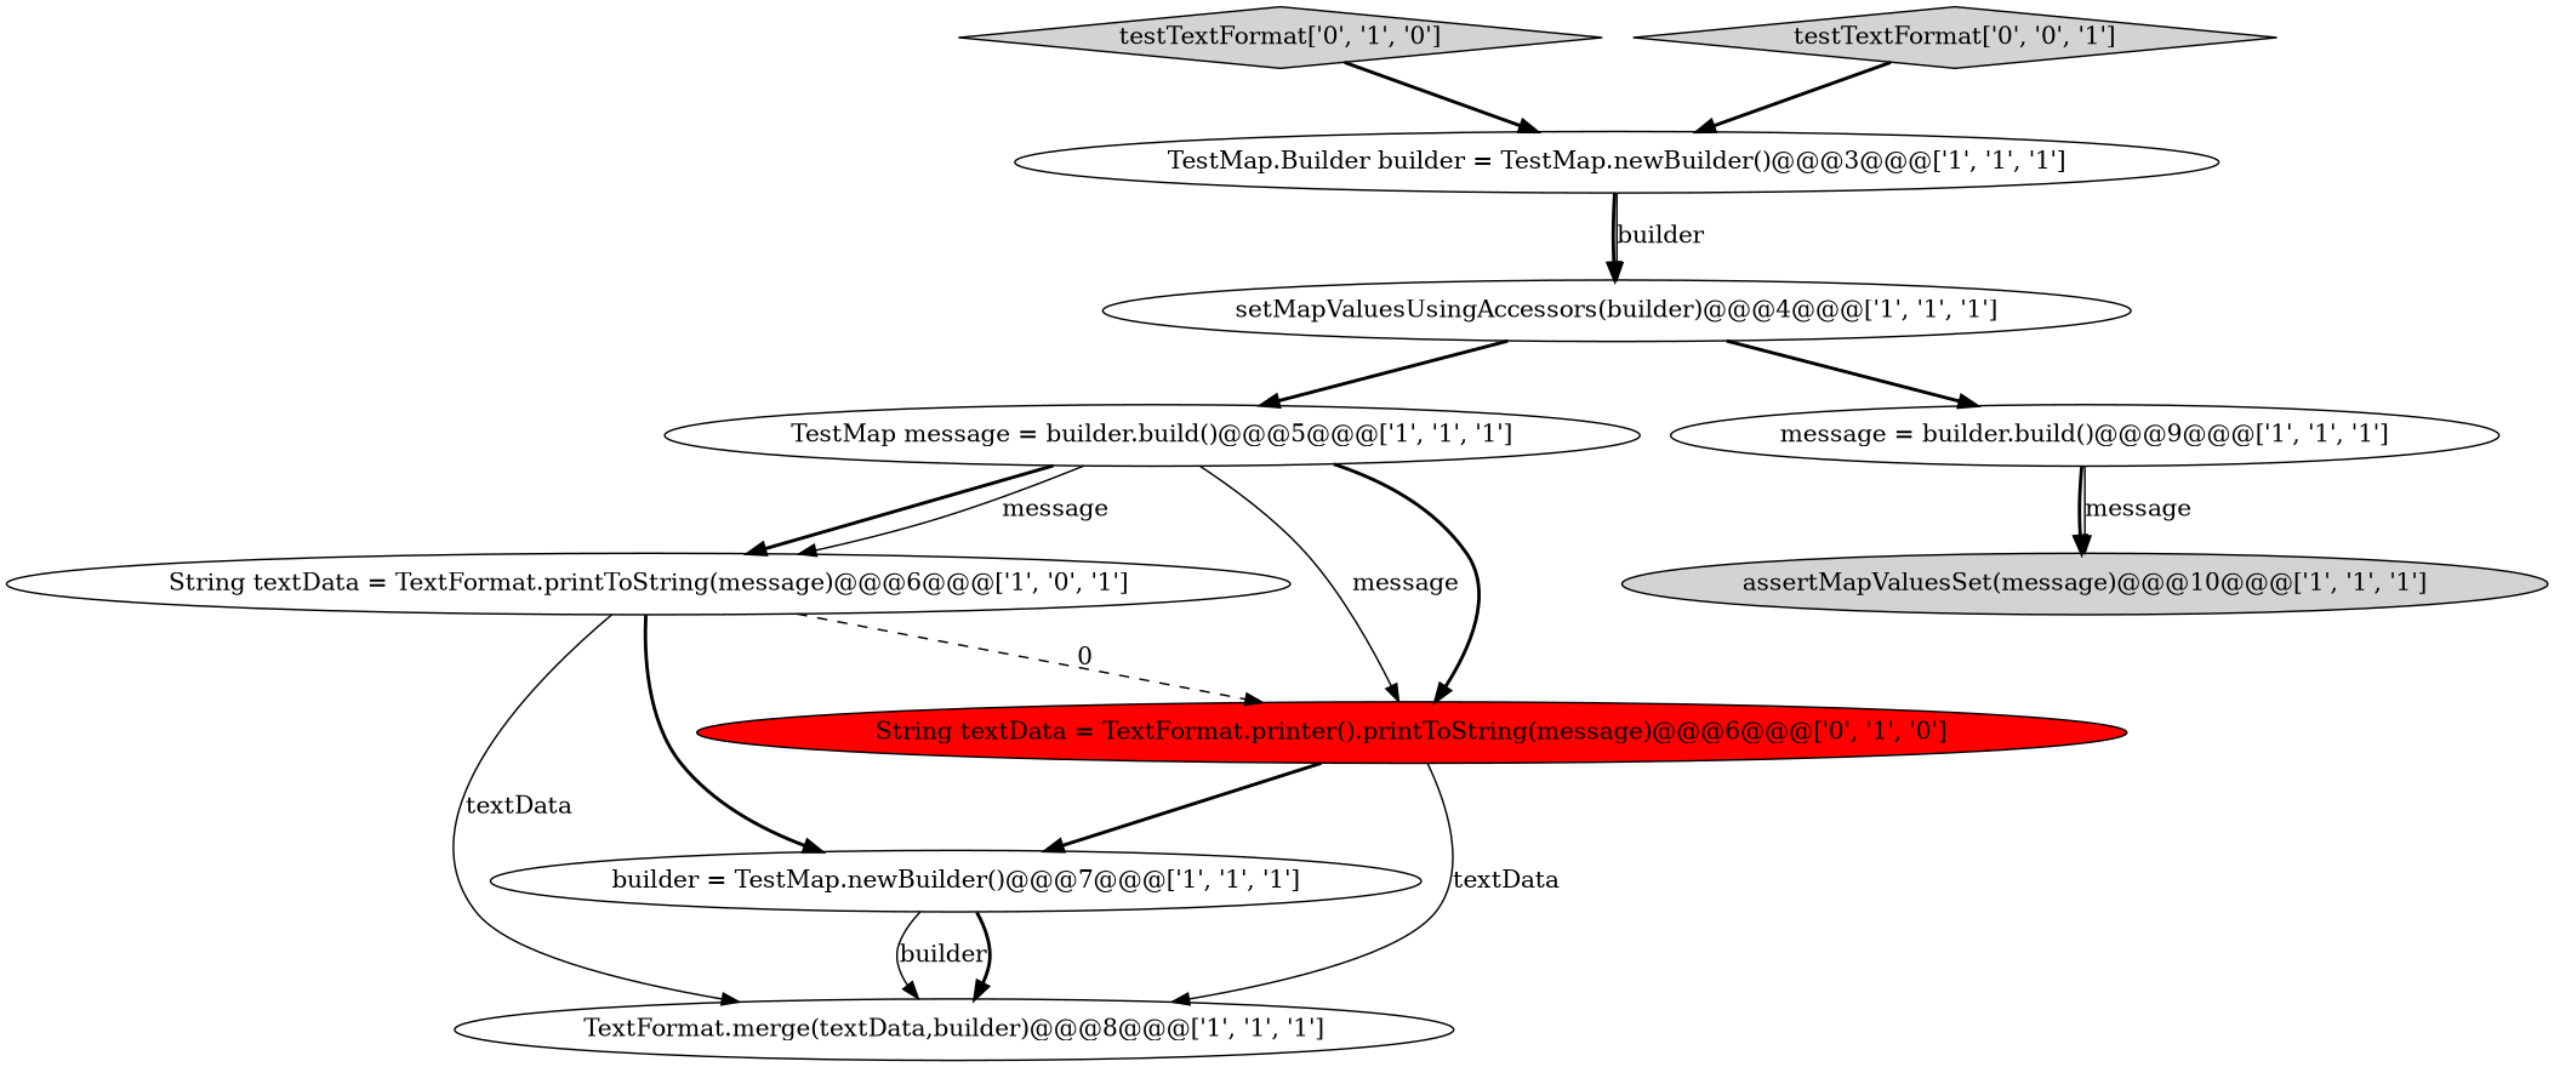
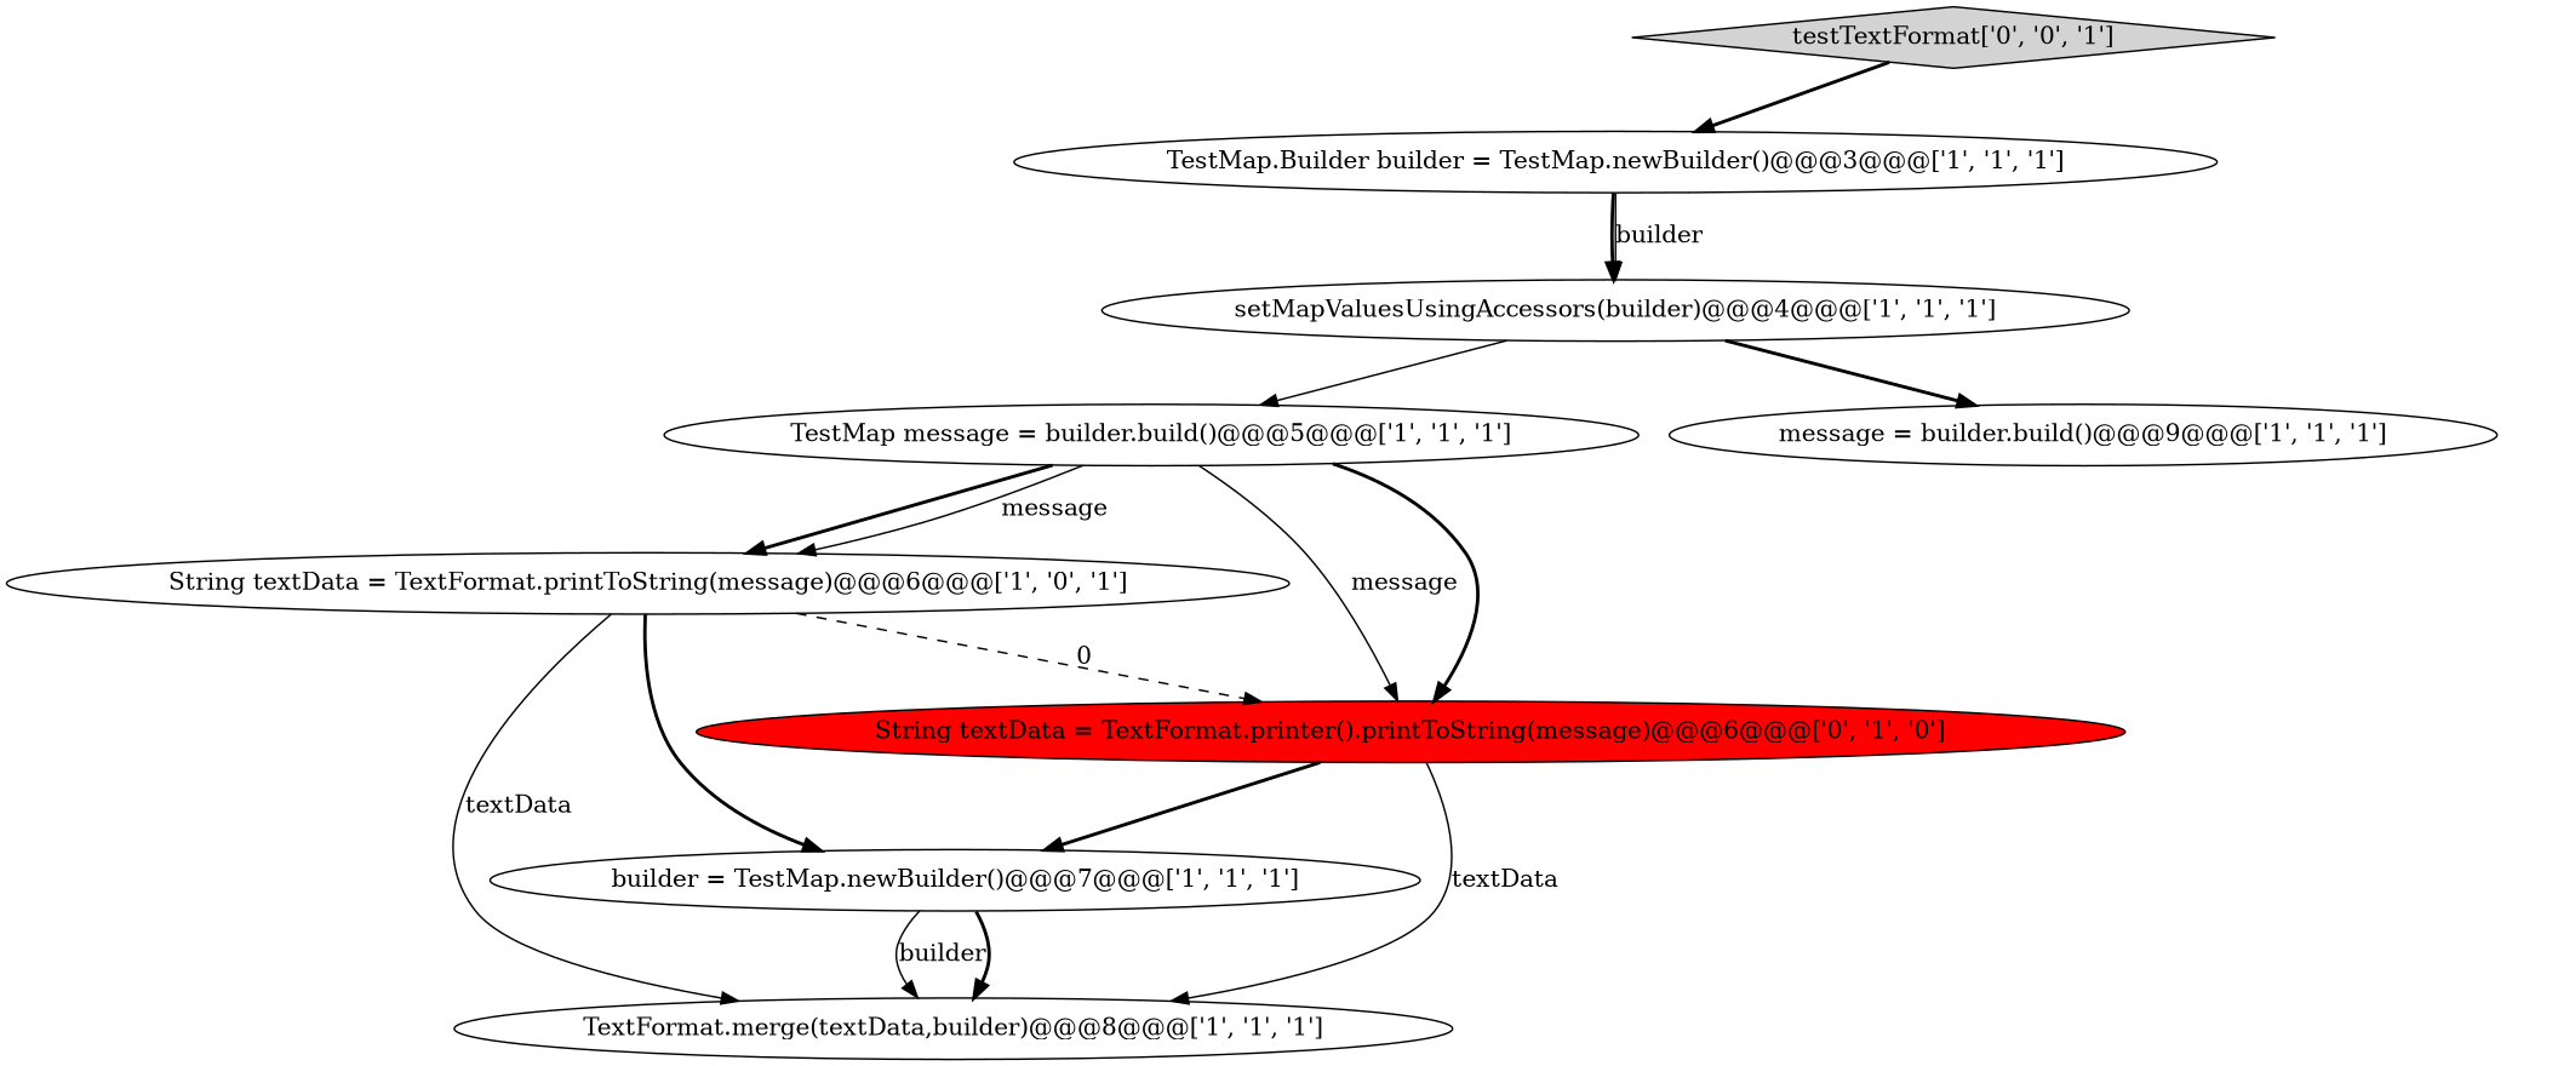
  digraph {
    node [fillcolor=white shape=ellipse style=filled]
    edge [style=bold]
    n1 [label="String textData = TextFormat.printToString(message)@@@6@@@['1', '0', '1']"]
    n2 [label="builder = TestMap.newBuilder()@@@7@@@['1', '1', '1']"]
    n3 [label="TextFormat.merge(textData,builder)@@@8@@@['1', '1', '1']"]
    n4 [fillcolor=red label="String textData = TextFormat.printer().printToString(message)@@@6@@@['0', '1', '0']"]
    n5 [label="message = builder.build()@@@9@@@['1', '1', '1']"]
-   n6 [fillcolor=lightgray label="assertMapValuesSet(message)@@@10@@@['1', '1', '1']"]
    n7 [label="TestMap message = builder.build()@@@5@@@['1', '1', '1']"]
    n8 [label="TestMap.Builder builder = TestMap.newBuilder()@@@3@@@['1', '1', '1']"]
    n9 [label="setMapValuesUsingAccessors(builder)@@@4@@@['1', '1', '1']"]
-   n10 [fillcolor=lightgray label="testTextFormat['0', '1', '0']" shape=diamond]
    n11 [fillcolor=lightgray label="testTextFormat['0', '0', '1']" shape=diamond]
    n1 -> n2
    n1 -> n3 [label=textData style=solid]
    n1 -> n4 [label=0 style=dashed]
    n2 -> n3 [label=builder style=solid]
    n2 -> n3
    n4 -> n2
    n4 -> n3 [label=textData style=solid]
-   n5 -> n6
-   n5 -> n6 [label=message style=solid]
    n7 -> n1
    n7 -> n1 [label=message style=solid]
    n7 -> n4 [label=message style=solid]
    n7 -> n4
    n8 -> n9
    n8 -> n9 [label=builder style=solid]
    n9 -> n5
-   n9 -> n7
-   n10 -> n8
+   n9 -> n7 [style=solid]
    n11 -> n8
  }
